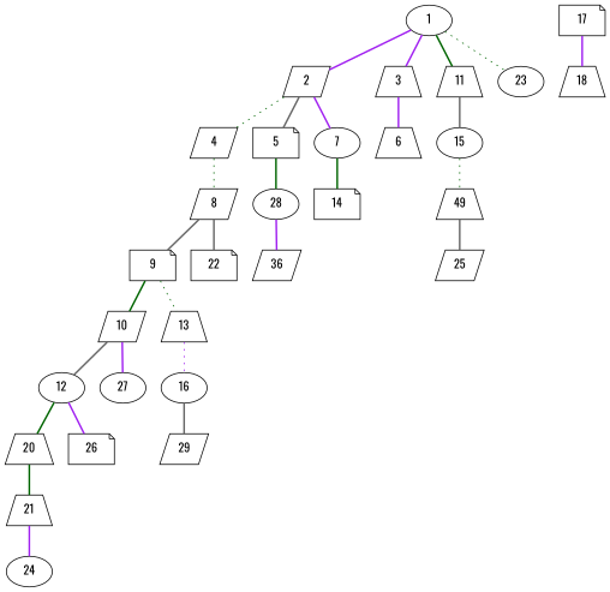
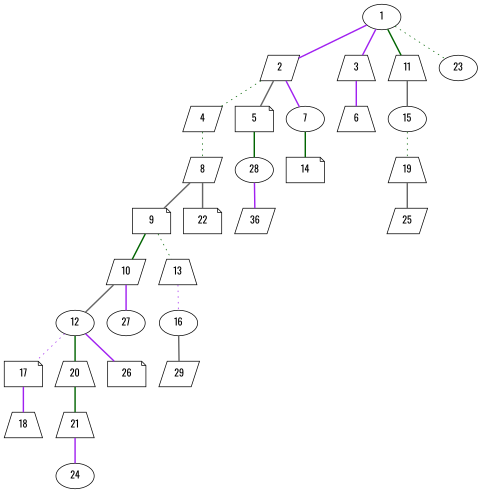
  graph {
    fontname=Oswald
    node [fontname=Oswald shape=ellipse]
    edge [color=darkgreen fontname=Oswald style=bold]
    2 [shape=parallelogram]
    1
    3 [shape=trapezium]
    11 [shape=trapezium]
    23
    4 [shape=parallelogram]
    5 [shape=note]
    7
    6 [shape=trapezium]
    15
    8 [shape=parallelogram]
    28
    14 [shape=note]
-   19 [shape=trapezium label=49]
+   19 [shape=trapezium]
    9 [shape=note]
    22 [shape=note]
    n17 [label=36 shape=parallelogram]
    10 [shape=parallelogram]
    13 [shape=trapezium]
    12
    27
    16
    17 [shape=note]
    20 [shape=trapezium]
    26 [shape=note]
    29 [shape=parallelogram]
    18 [shape=trapezium]
    21 [shape=trapezium]
    25 [shape=parallelogram]
    24
    2 -- 4 [style=dotted]
    2 -- 5 [color=gray40]
    2 -- 7 [color=purple]
    1 -- 2 [color=purple]
    1 -- 3 [color=purple]
    1 -- 11
    1 -- 23 [style=dotted]
    3 -- 6 [color=purple]
    11 -- 15 [color=gray40]
    4 -- 8 [style=dotted]
    5 -- 28
    7 -- 14
    15 -- 19 [style=dotted]
    8 -- 9 [color=gray40]
    8 -- 22 [color=gray40]
    28 -- n17 [color=purple]
    19 -- 25 [color=gray40]
    9 -- 10
    9 -- 13 [style=dotted]
    10 -- 12 [color=gray40]
    10 -- 27 [color=purple]
    13 -- 16 [color=purple style=dotted]
+   12 -- 17 [color=purple style=dotted]
    12 -- 20
    12 -- 26 [color=purple]
    16 -- 29 [color=gray40]
    17 -- 18 [color=purple]
    20 -- 21
    21 -- 24 [color=purple]
  }
